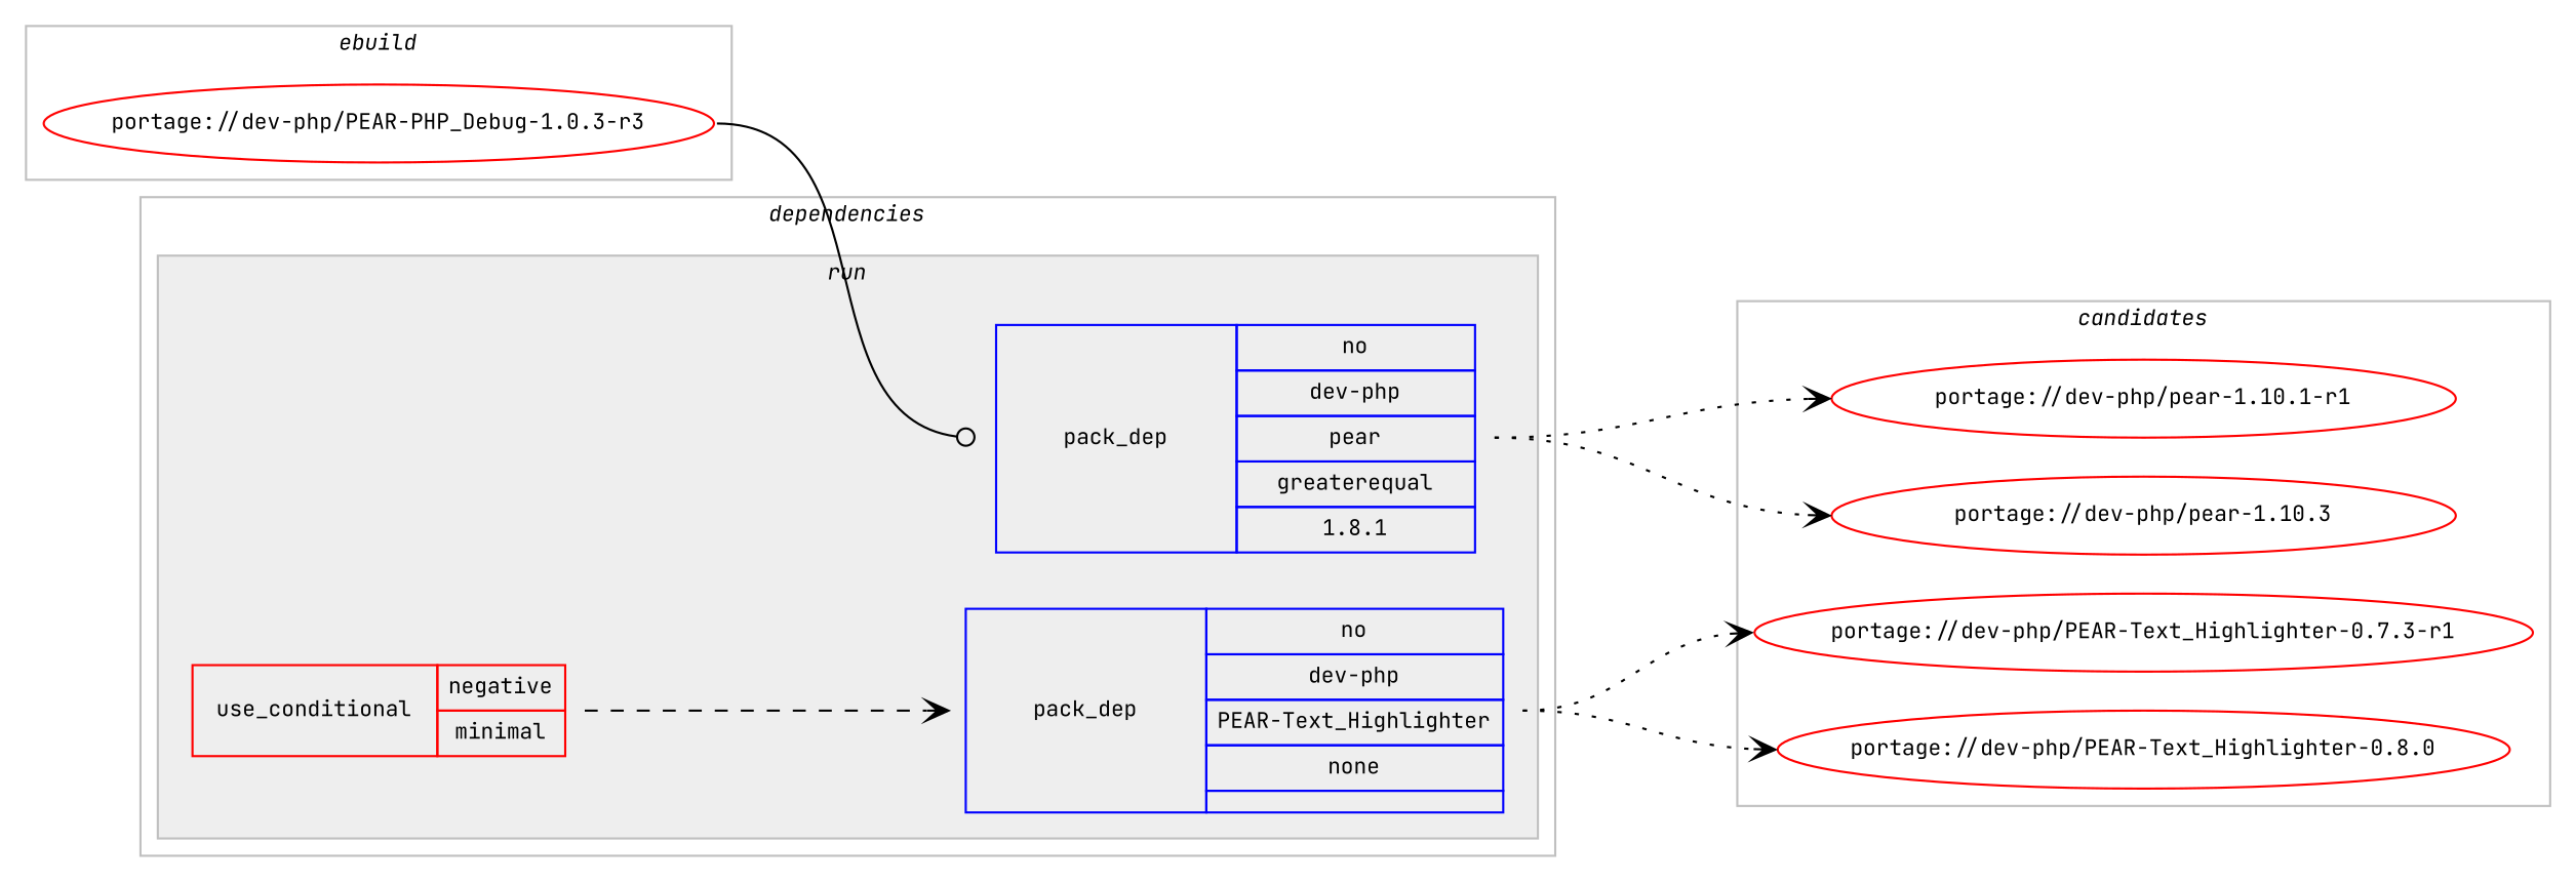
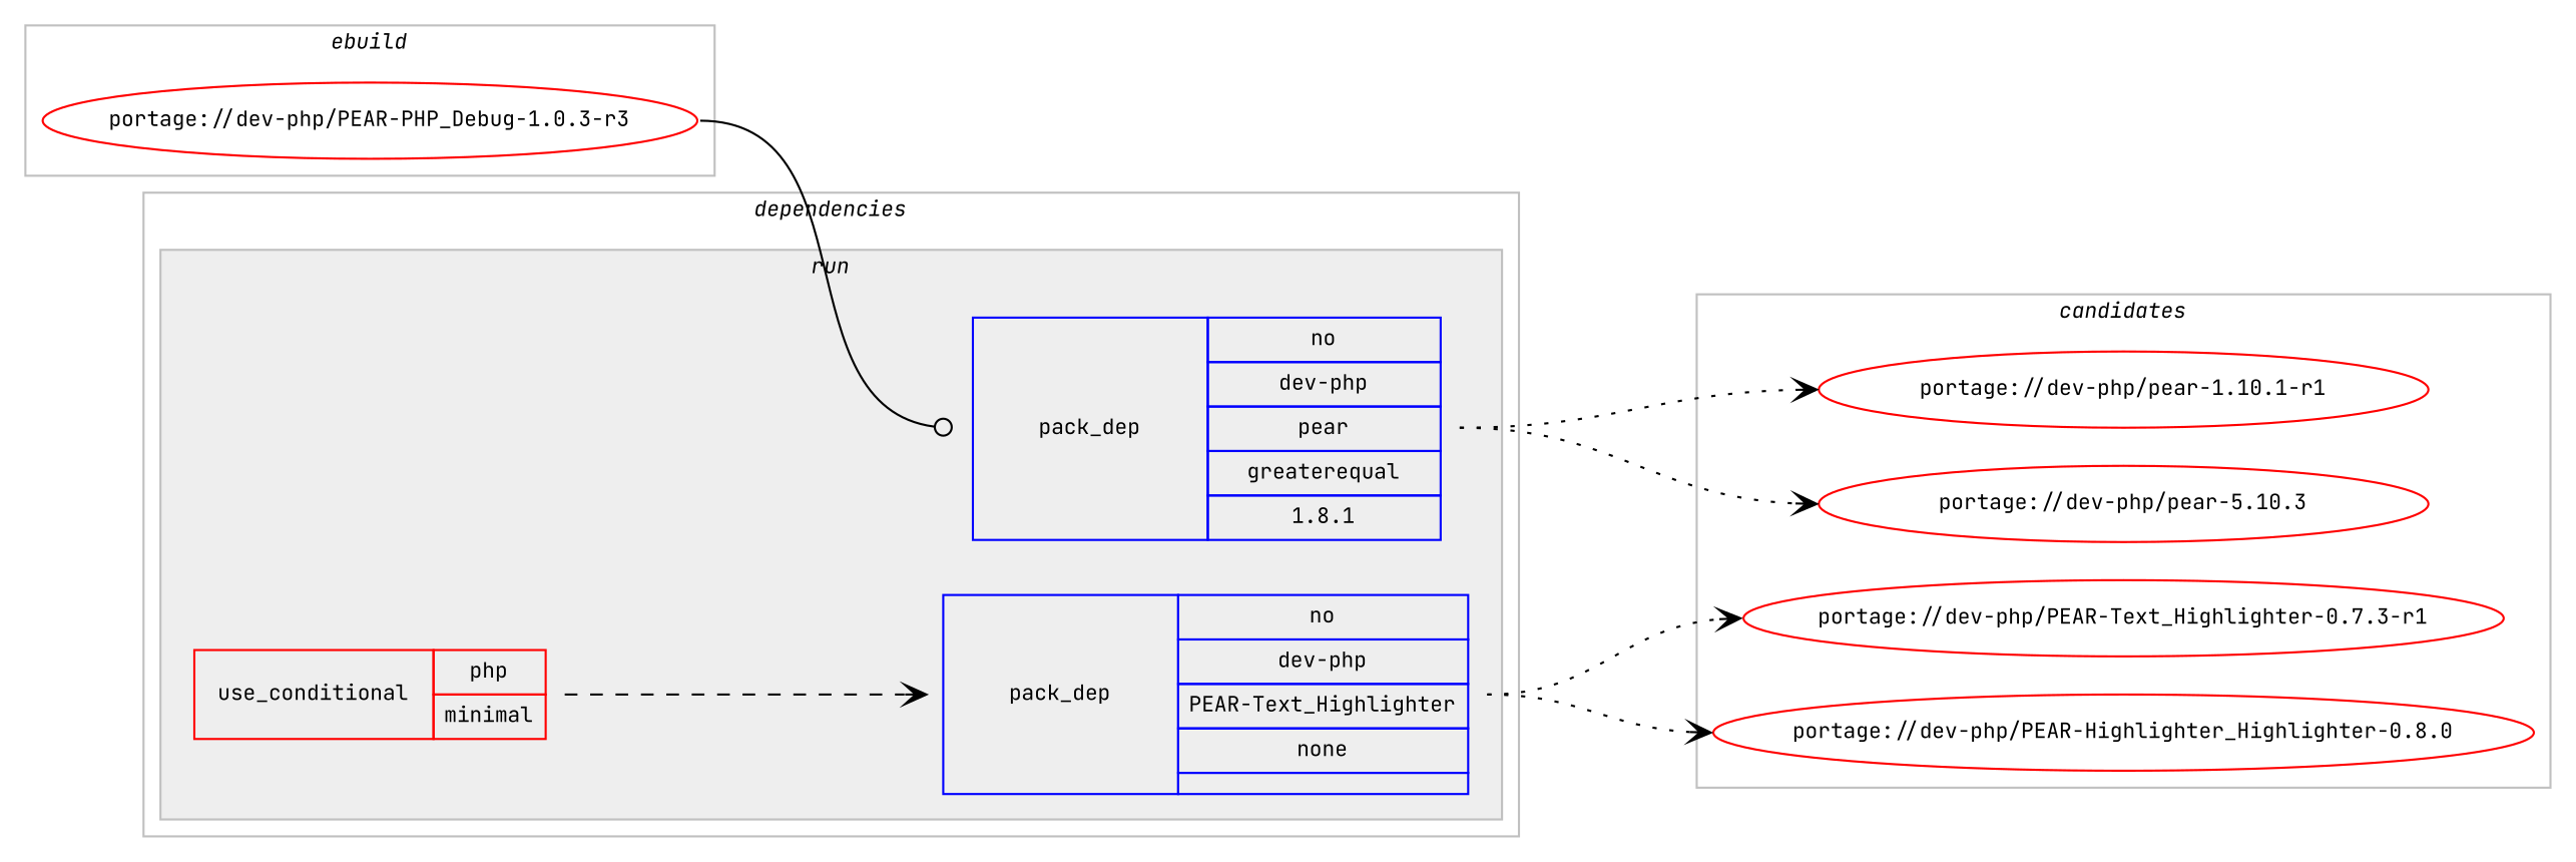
  digraph {
    compound=true
    concentrate=true
    fontname="JetBrains Mono"
    fontsize=10
    newrank=true
    rankdir=LR
    ranksep=1.5
    node [color=red fontname="JetBrains Mono" fontsize=10]
    edge [arrowhead=vee fontname="JetBrains Mono" headport=w style=dotted tailport=e weight=100]
    n1 [label="portage://dev-php/PEAR-PHP_Debug-1.0.3-r3" width=4]
    n2 [color=blue label=<<TABLE BORDER="0" CELLBORDER="1" CELLSPACING="0" CELLPADDING="4" WIDTH="220"><TR><TD ROWSPAN="6" CELLPADDING="30">pack_dep</TD></TR><TR><TD WIDTH="110">no</TD></TR><TR><TD>dev-php</TD></TR><TR><TD>PEAR-Text_Highlighter</TD></TR><TR><TD>none</TD></TR><TR><TD></TD></TR></TABLE>> shape=none]
-   n3 [label=<<TABLE BORDER="0" CELLBORDER="1" CELLSPACING="0" CELLPADDING="4"><TR><TD ROWSPAN="3" CELLPADDING="10">use_conditional</TD></TR><TR><TD>negative</TD></TR><TR><TD>minimal</TD></TR></TABLE>> shape=none]
+   n3 [label=<<TABLE BORDER="0" CELLBORDER="1" CELLSPACING="0" CELLPADDING="4"><TR><TD ROWSPAN="3" CELLPADDING="10">use_conditional</TD></TR><TR><TD>php</TD></TR><TR><TD>minimal</TD></TR></TABLE>> shape=none]
    n4 [color=blue label=<<TABLE BORDER="0" CELLBORDER="1" CELLSPACING="0" CELLPADDING="4" WIDTH="220"><TR><TD ROWSPAN="6" CELLPADDING="30">pack_dep</TD></TR><TR><TD WIDTH="110">no</TD></TR><TR><TD>dev-php</TD></TR><TR><TD>pear</TD></TR><TR><TD>greaterequal</TD></TR><TR><TD>1.8.1</TD></TR></TABLE>> shape=none]
    n5 [label="portage://dev-php/PEAR-Text_Highlighter-0.7.3-r1" width=4]
-   n6 [label="portage://dev-php/PEAR-Text_Highlighter-0.8.0" width=4]
+   n6 [label="portage://dev-php/PEAR-Highlighter_Highlighter-0.8.0" width=4]
    n7 [label="portage://dev-php/pear-1.10.1-r1" width=4]
-   n8 [label="portage://dev-php/pear-1.10.3" width=4]
+   n8 [label="portage://dev-php/pear-5.10.3" width=4]
    subgraph cluster_1 {
      color=gray
      label=<<i>ebuild</i>>
      rank=same
      n1
    }
    subgraph cluster_2 {
      color=gray
      label=<<i>dependencies</i>>
      subgraph cluster_3 {
        color=gray
        fillcolor="#eeeeee"
        label=<<i>compile</i>>
        style=filled
      }
      subgraph cluster_4 {
        color=gray
        fillcolor="#eeeeee"
        label=<<i>compile and run</i>>
        style=filled
      }
      subgraph cluster_5 {
        color=gray
        fillcolor="#eeeeee"
        label=<<i>run</i>>
        style=filled
        subgraph sub_6 {
          color=gray
          fillcolor="#eeeeee"
          label=<<i>run</i>>
          style=filled
          n3
          subgraph sub_7 {
            color=gray
            fillcolor="#eeeeee"
            label=<<i>run</i>>
            style=filled
            n2
          }
        }
        subgraph sub_8 {
          color=gray
          fillcolor="#eeeeee"
          label=<<i>run</i>>
          style=filled
          n4
        }
      }
    }
    subgraph cluster_9 {
      color=gray
      label=<<i>candidates</i>>
      rank=same
      subgraph sub_10 {
        color=black
        label=<<i>candidates</i>>
        nodesep=1
        rank=same
        n5
        n6
      }
      subgraph sub_11 {
        color=black
        label=<<i>candidates</i>>
        nodesep=1
        rank=same
        n7
        n8
      }
    }
    n1 -> n4 [arrowhead=odot style=solid weight=20]
    n2 -> n5
    n2 -> n6
    n3 -> n2 [style=dashed weight=20]
    n4 -> n7
    n4 -> n8
  }
